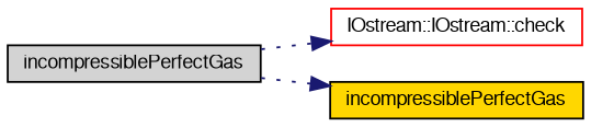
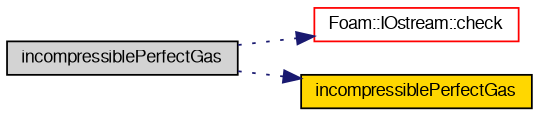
  digraph {
    rankdir=LR
    node [color=black fontname=FreeSans fontsize=10 shape=record style=filled]
    edge [color=midnightblue fontname=FreeSans fontsize=10 labelfontname=FreeSans labelfontsize=10 style=dotted]
    n1 [fillcolor=lightgrey fontcolor=black height=0.2 label=incompressiblePerfectGas width=0.4]
-   n2 [color=red height=0.2 label="IOstream::IOstream::check" width=0.4 fillcolor=white]
+   n2 [color=red height=0.2 label="Foam::IOstream::check" width=0.4 fillcolor=white]
    n3 [height=0.2 label=incompressiblePerfectGas width=0.4 fillcolor=gold]
    n1 -> n2
    n1 -> n3
  }
